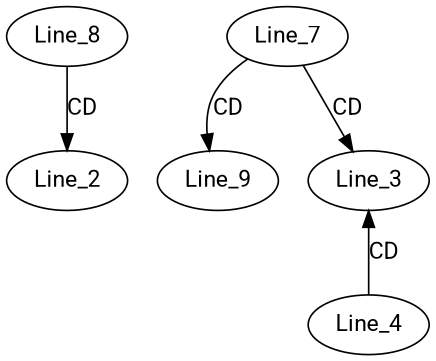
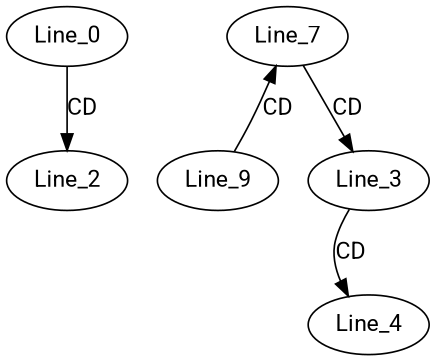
  digraph {
    fontname=Roboto
    node [fontname=Roboto]
    edge [fontname=Roboto]
-   Line_0 [label=Line_8]
+   Line_0
    Line_2
    Line_3
    Line_4
    n5 [label=Line_9]
    Line_7
    Line_0 -> Line_2 [label=CD]
-   Line_4 -> Line_3 [label=CD]
-   Line_7 -> n5 [label=CD]
+   Line_3 -> Line_4 [label=CD]
+   n5 -> Line_7 [label=CD]
    Line_7 -> Line_3 [label=CD]
  }
